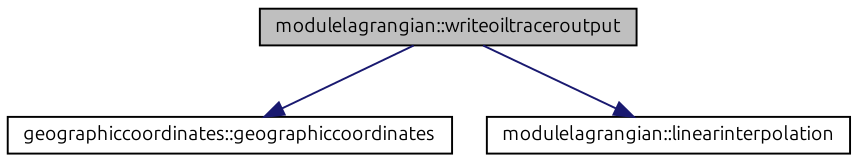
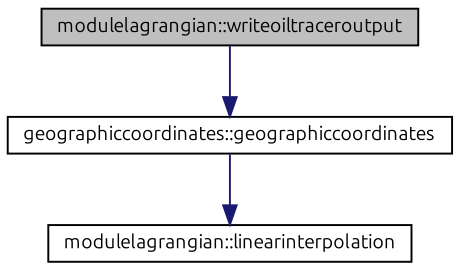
  digraph {
    fontname=Ubuntu
    rankdir=TB
    node [color=black fillcolor=white fontname=Ubuntu fontsize=10 shape=record style=filled]
    edge [color=midnightblue fontname=Ubuntu fontsize=10 labelfontname=Helvetica labelfontsize=10 style=solid]
    n1 [fillcolor=grey75 fontcolor=black height=0.2 label="modulelagrangian::writeoiltraceroutput" width=0.4]
    n2 [height=0.2 label="geographiccoordinates::geographiccoordinates" width=0.4]
    n3 [height=0.2 label="modulelagrangian::linearinterpolation" width=0.4]
    n1 -> n2
-   n1 -> n3
+   n2 -> n3
  }
